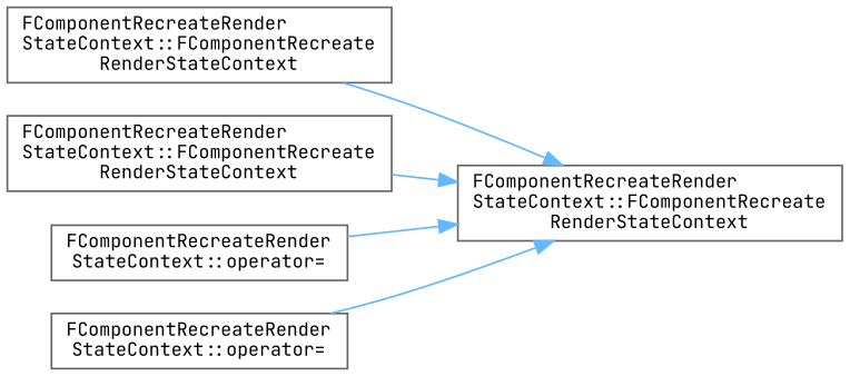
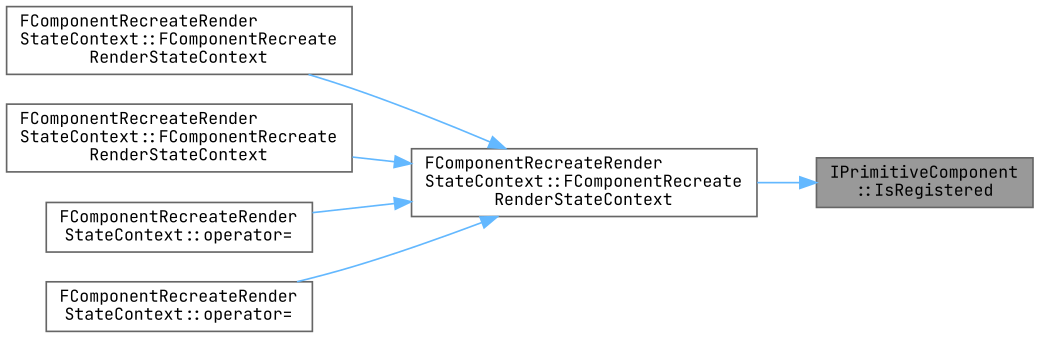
  digraph {
    rankdir=RL
    fontname="JetBrains Mono"
    node [color=grey40 fillcolor=white fontname="JetBrains Mono" fontsize=10 shape=box style=filled]
    edge [color=steelblue1 dir=back fontname="JetBrains Mono" fontsize=10 labelfontname=Helvetica labelfontsize=10 style=solid]
+   n1 [color=gray40 fillcolor=grey60 fontcolor=black height=0.2 label="IPrimitiveComponent\l::IsRegistered" width=0.4]
    n2 [height=0.2 label="FComponentRecreateRender\lStateContext::FComponentRecreate\lRenderStateContext" width=0.4]
    n3 [height=0.2 label="FComponentRecreateRender\lStateContext::FComponentRecreate\lRenderStateContext" width=0.4]
    n4 [height=0.2 label="FComponentRecreateRender\lStateContext::FComponentRecreate\lRenderStateContext" width=0.4]
    n5 [height=0.2 label="FComponentRecreateRender\lStateContext::operator=" width=0.4]
    n6 [height=0.2 label="FComponentRecreateRender\lStateContext::operator=" width=0.4]
+   n1 -> n2
    n2 -> n3
    n2 -> n4
    n2 -> n5
    n2 -> n6
  }
